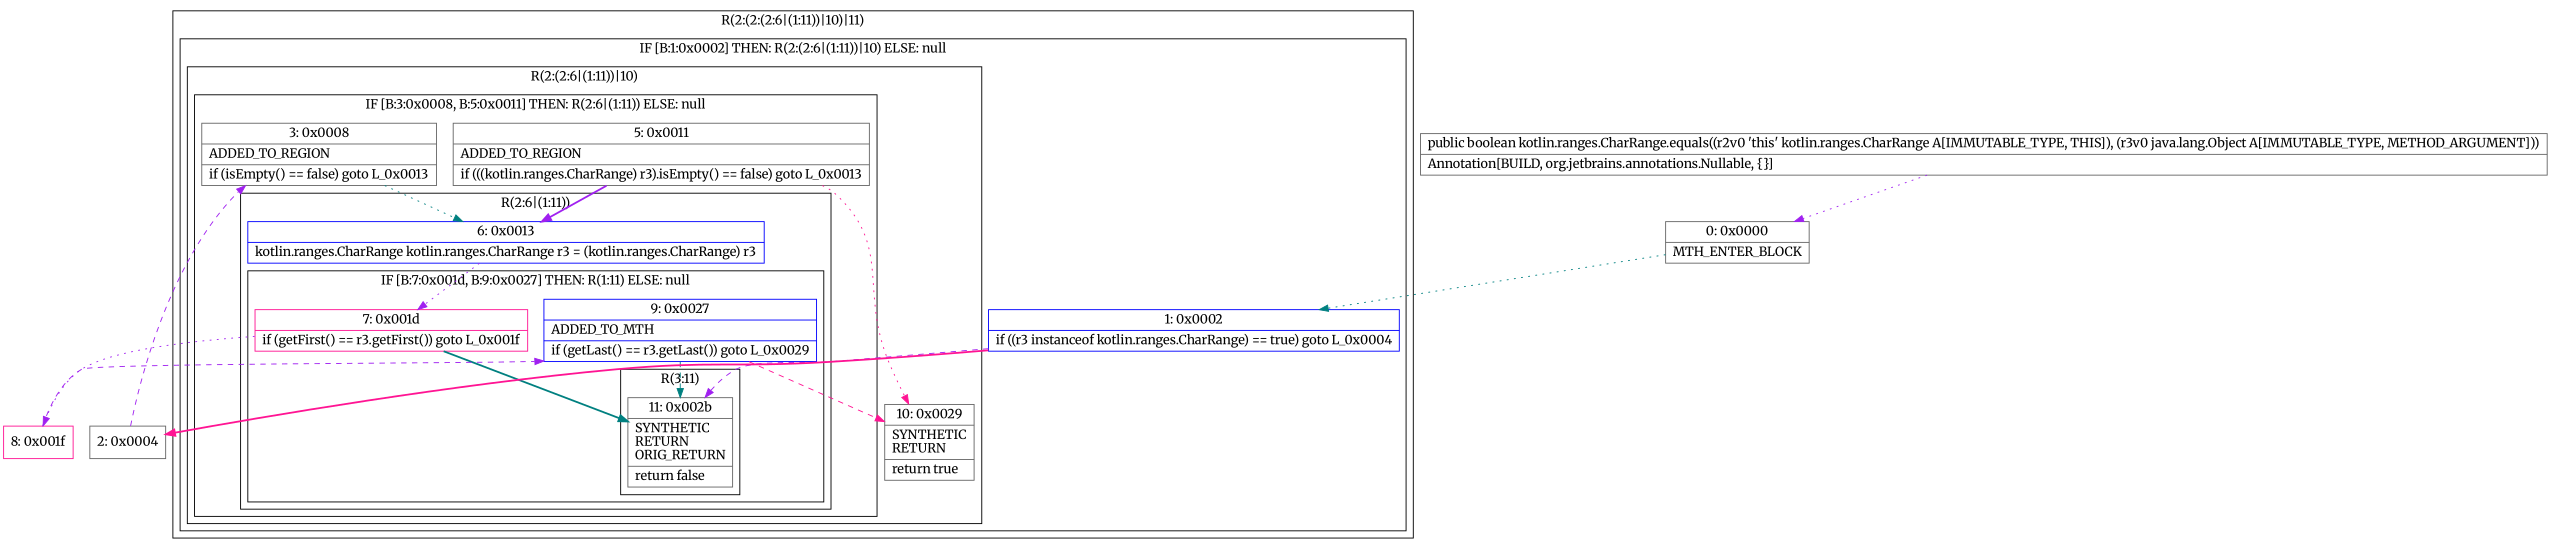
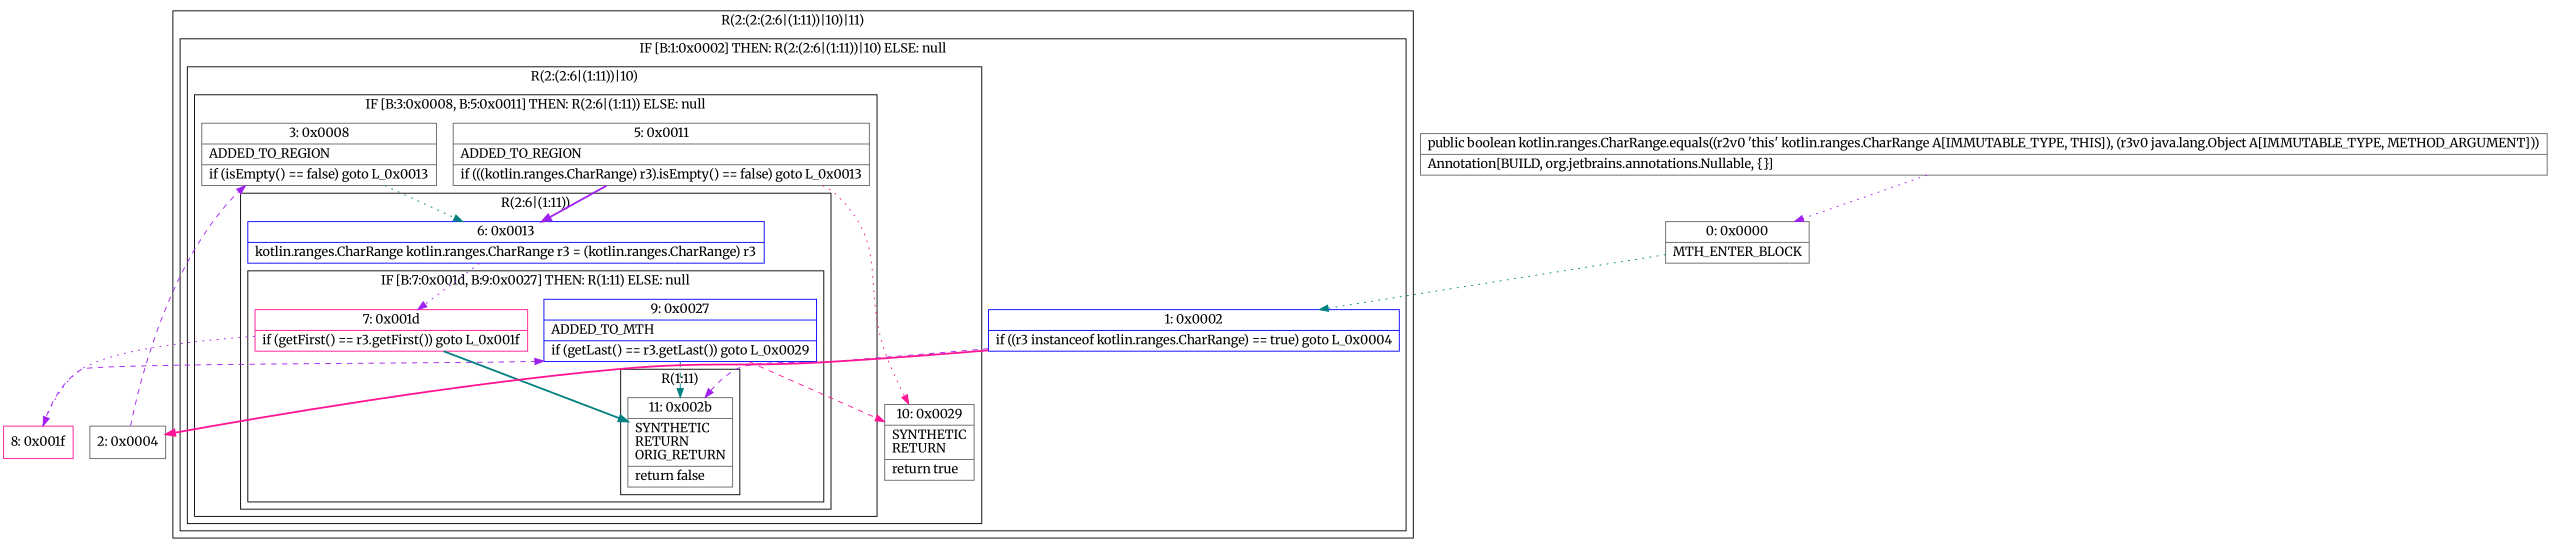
  digraph {
    fontname=Merriweather
    node [color=gray40 fontname=Merriweather shape=record]
    edge [color=purple fontname=Merriweather style=dotted]
    n1 [label="{11\:\ 0x002b|SYNTHETIC\lRETURN\lORIG_RETURN\l|return false\l}"]
    n2 [color=deeppink label="{7\:\ 0x001d|if (getFirst() == r3.getFirst()) goto L_0x001f\l}"]
    n3 [color=blue label="{9\:\ 0x0027|ADDED_TO_MTH\l|if (getLast() == r3.getLast()) goto L_0x0029\l}"]
    n4 [color=blue label="{6\:\ 0x0013|kotlin.ranges.CharRange kotlin.ranges.CharRange r3 = (kotlin.ranges.CharRange) r3\l}"]
    n5 [label="{3\:\ 0x0008|ADDED_TO_REGION\l|if (isEmpty() == false) goto L_0x0013\l}"]
    n6 [label="{5\:\ 0x0011|ADDED_TO_REGION\l|if (((kotlin.ranges.CharRange) r3).isEmpty() == false) goto L_0x0013\l}"]
    n7 [label="{10\:\ 0x0029|SYNTHETIC\lRETURN\l|return true\l}"]
    n8 [color=blue label="{1\:\ 0x0002|if ((r3 instanceof kotlin.ranges.CharRange) == true) goto L_0x0004\l}"]
    n9 [color=deeppink label="{8\:\ 0x001f}"]
    n10 [label="{2\:\ 0x0004}"]
    n11 [label="{0\:\ 0x0000|MTH_ENTER_BLOCK\l}"]
    n12 [label="{public boolean kotlin.ranges.CharRange.equals((r2v0 'this' kotlin.ranges.CharRange A[IMMUTABLE_TYPE, THIS]), (r3v0 java.lang.Object A[IMMUTABLE_TYPE, METHOD_ARGUMENT]))  | Annotation[BUILD, org.jetbrains.annotations.Nullable, \{\}]\l}"]
    subgraph cluster_1 {
      label="R(2:(2:(2:6|(1:11))|10)|11)"
      subgraph cluster_2 {
        label="IF [B:1:0x0002] THEN: R(2:(2:6|(1:11))|10) ELSE: null"
        n8
        subgraph cluster_3 {
          label="R(2:(2:6|(1:11))|10)"
          n7
          subgraph cluster_4 {
            label="IF [B:3:0x0008, B:5:0x0011] THEN: R(2:6|(1:11)) ELSE: null"
            n5
            n6
            subgraph cluster_5 {
              label="R(2:6|(1:11))"
              n4
              subgraph cluster_6 {
                label="IF [B:7:0x001d, B:9:0x0027] THEN: R(1:11) ELSE: null"
                n2
                n3
                subgraph cluster_7 {
-                 label="R(3:11)"
+                 label="R(1:11)"
                  n1
                }
              }
            }
          }
        }
      }
    }
    n2 -> n1 [color=teal style=bold]
    n2 -> n9
    n3 -> n1 [color=teal style=dashed]
    n3 -> n7 [color=deeppink style=dashed]
    n4 -> n2
    n5 -> n4 [color=teal]
    n6 -> n4 [style=bold]
    n6 -> n7 [color=deeppink]
    n8 -> n1 [style=dashed]
    n8 -> n10 [color=deeppink style=bold]
    n9 -> n3 [style=dashed]
    n10 -> n5 [style=dashed]
    n11 -> n8 [color=teal]
    n12 -> n11
  }
